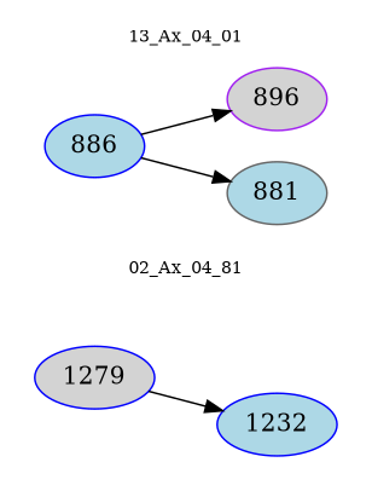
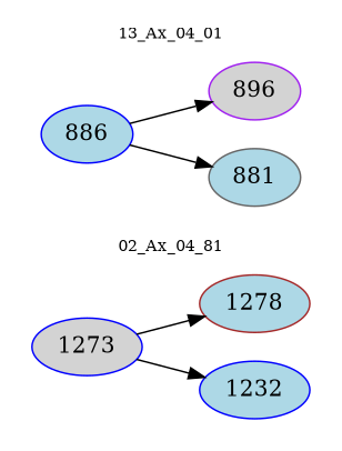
  digraph {
    rankdir=LR
    node [color=blue fillcolor=lightblue style=filled]
    edge [color=black]
-   n1 [fillcolor=lightgrey label=1279]
+   n1 [fillcolor=lightgrey label=1273]
    n2 [label=1232]
+   n3 [color=brown label=1278]
    n4 [label=886]
    n5 [color=gray40 label=881]
    n6 [color=purple fillcolor=lightgrey label=896]
    subgraph cluster_1 {
      color=white
      fontsize=10
      label="02_Ax_04_81"
      n1
      n2
+     n3
    }
    subgraph cluster_2 {
      color=white
      fontsize=10
      label="13_Ax_04_01"
      n4
      n5
      n6
    }
    n1 -> n2
+   n1 -> n3
    n4 -> n5
    n4 -> n6
  }
